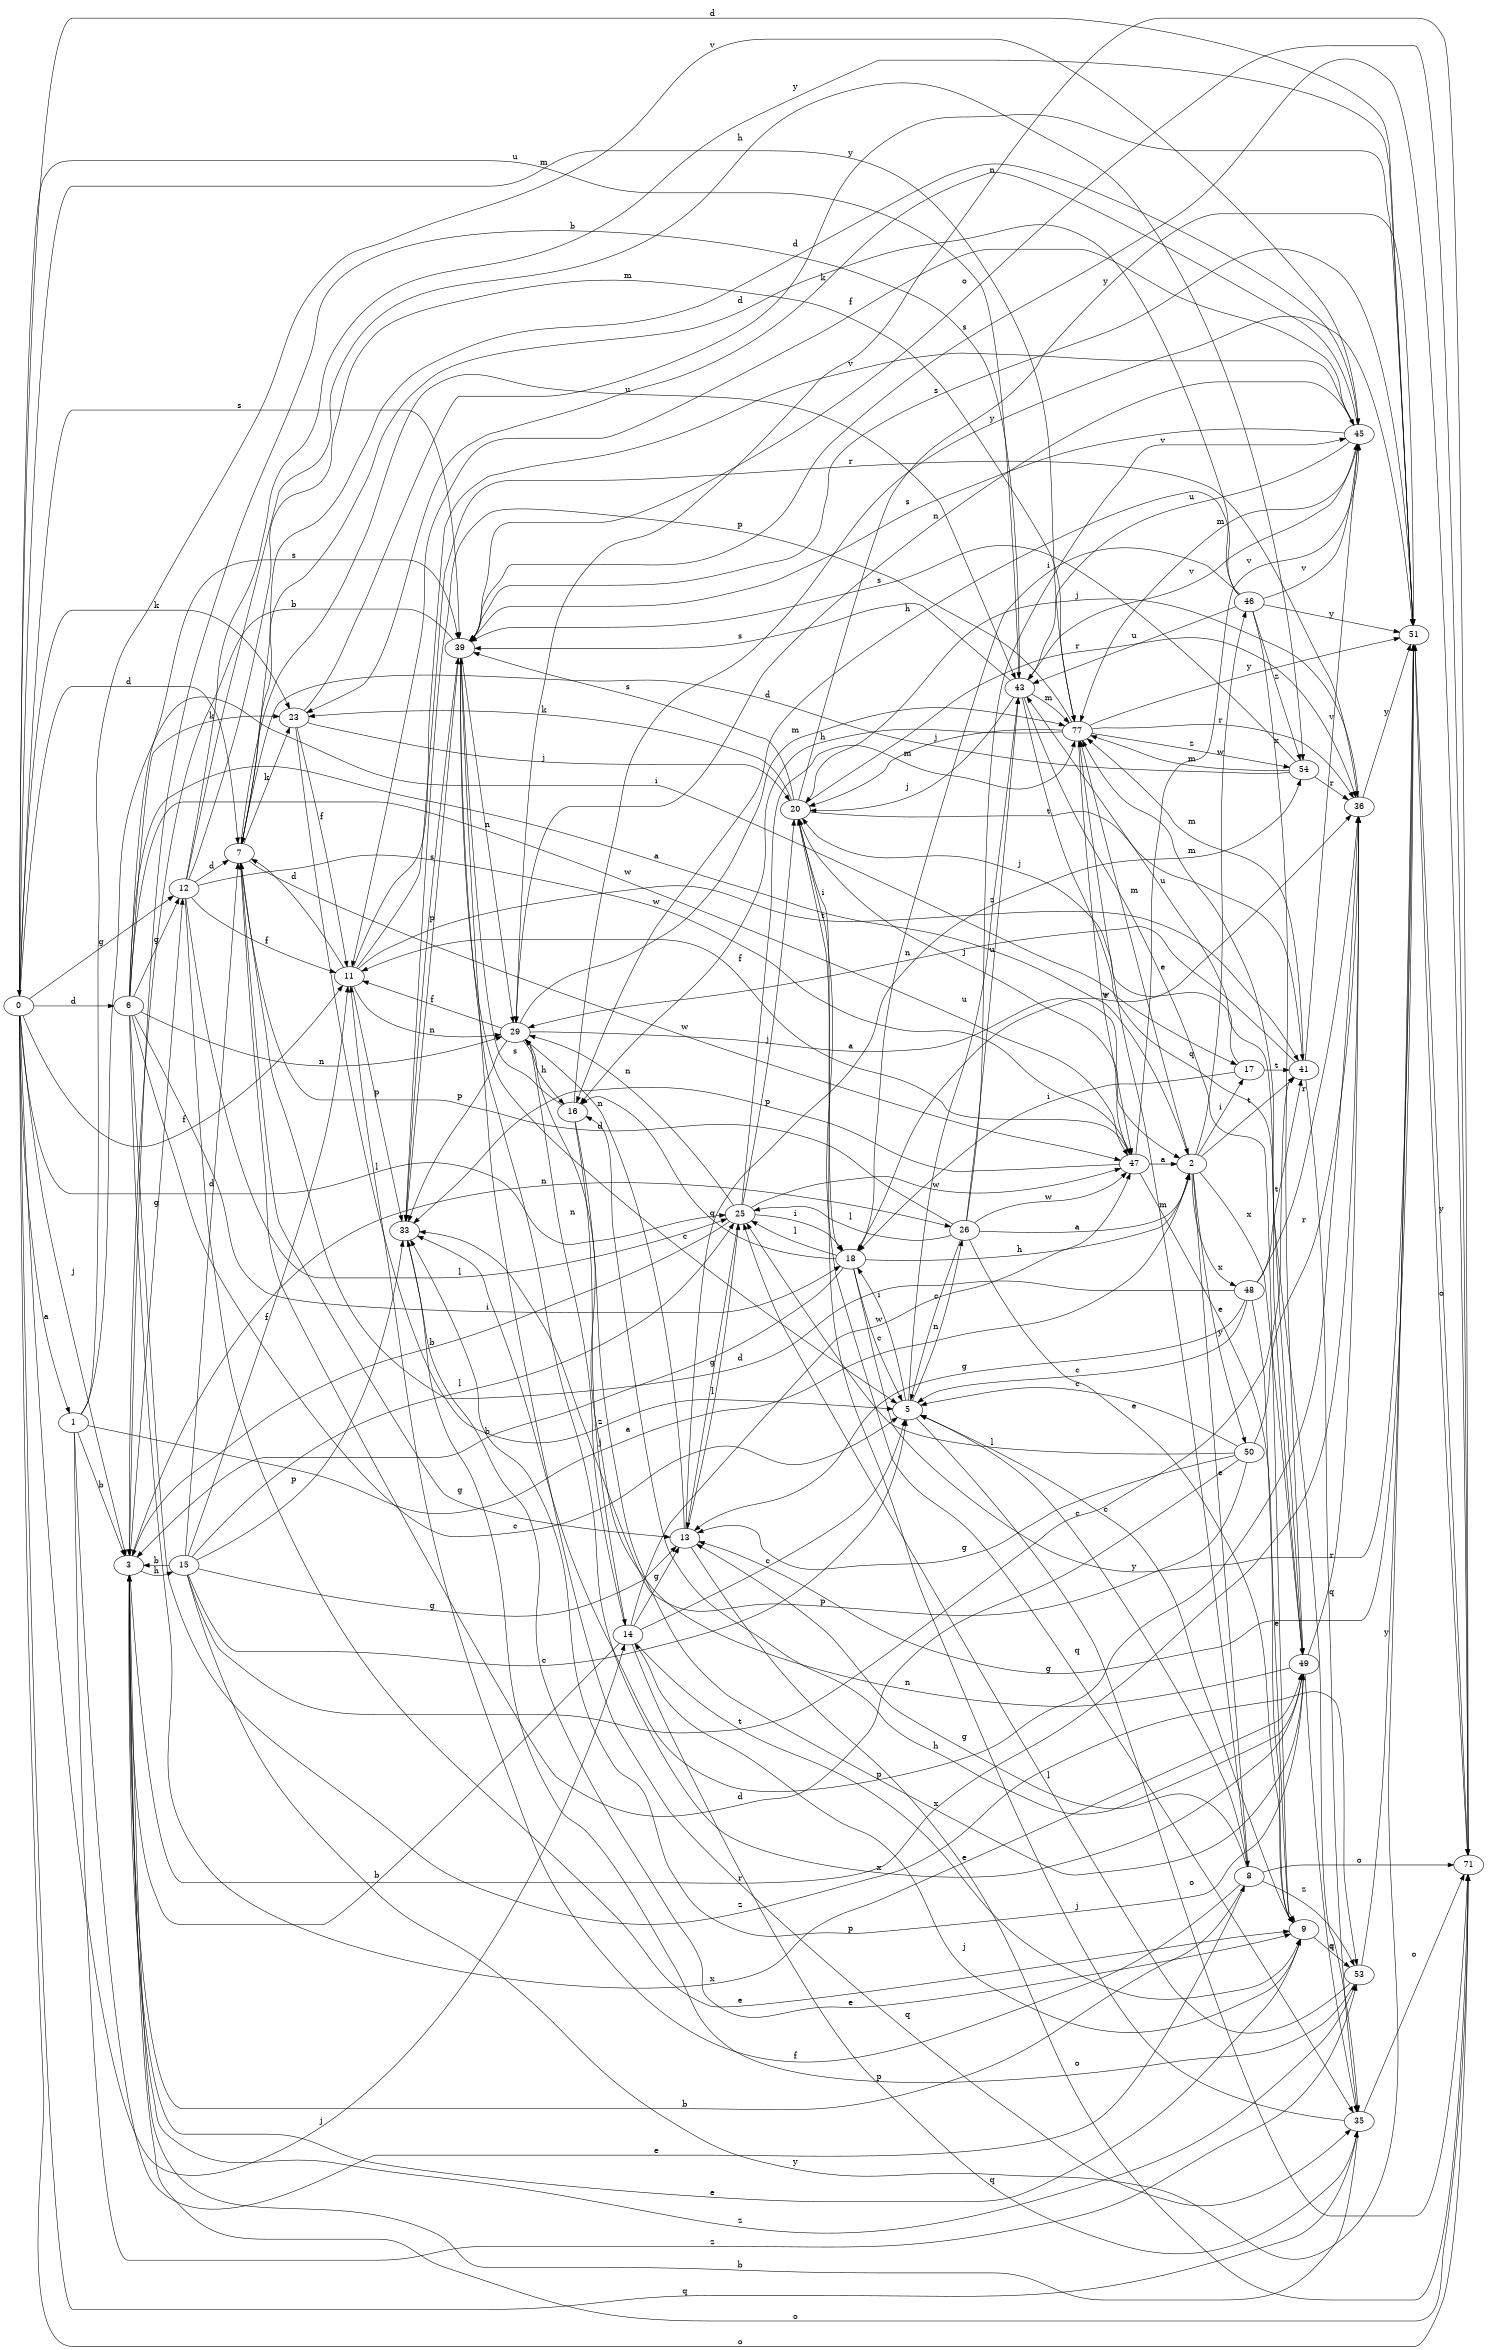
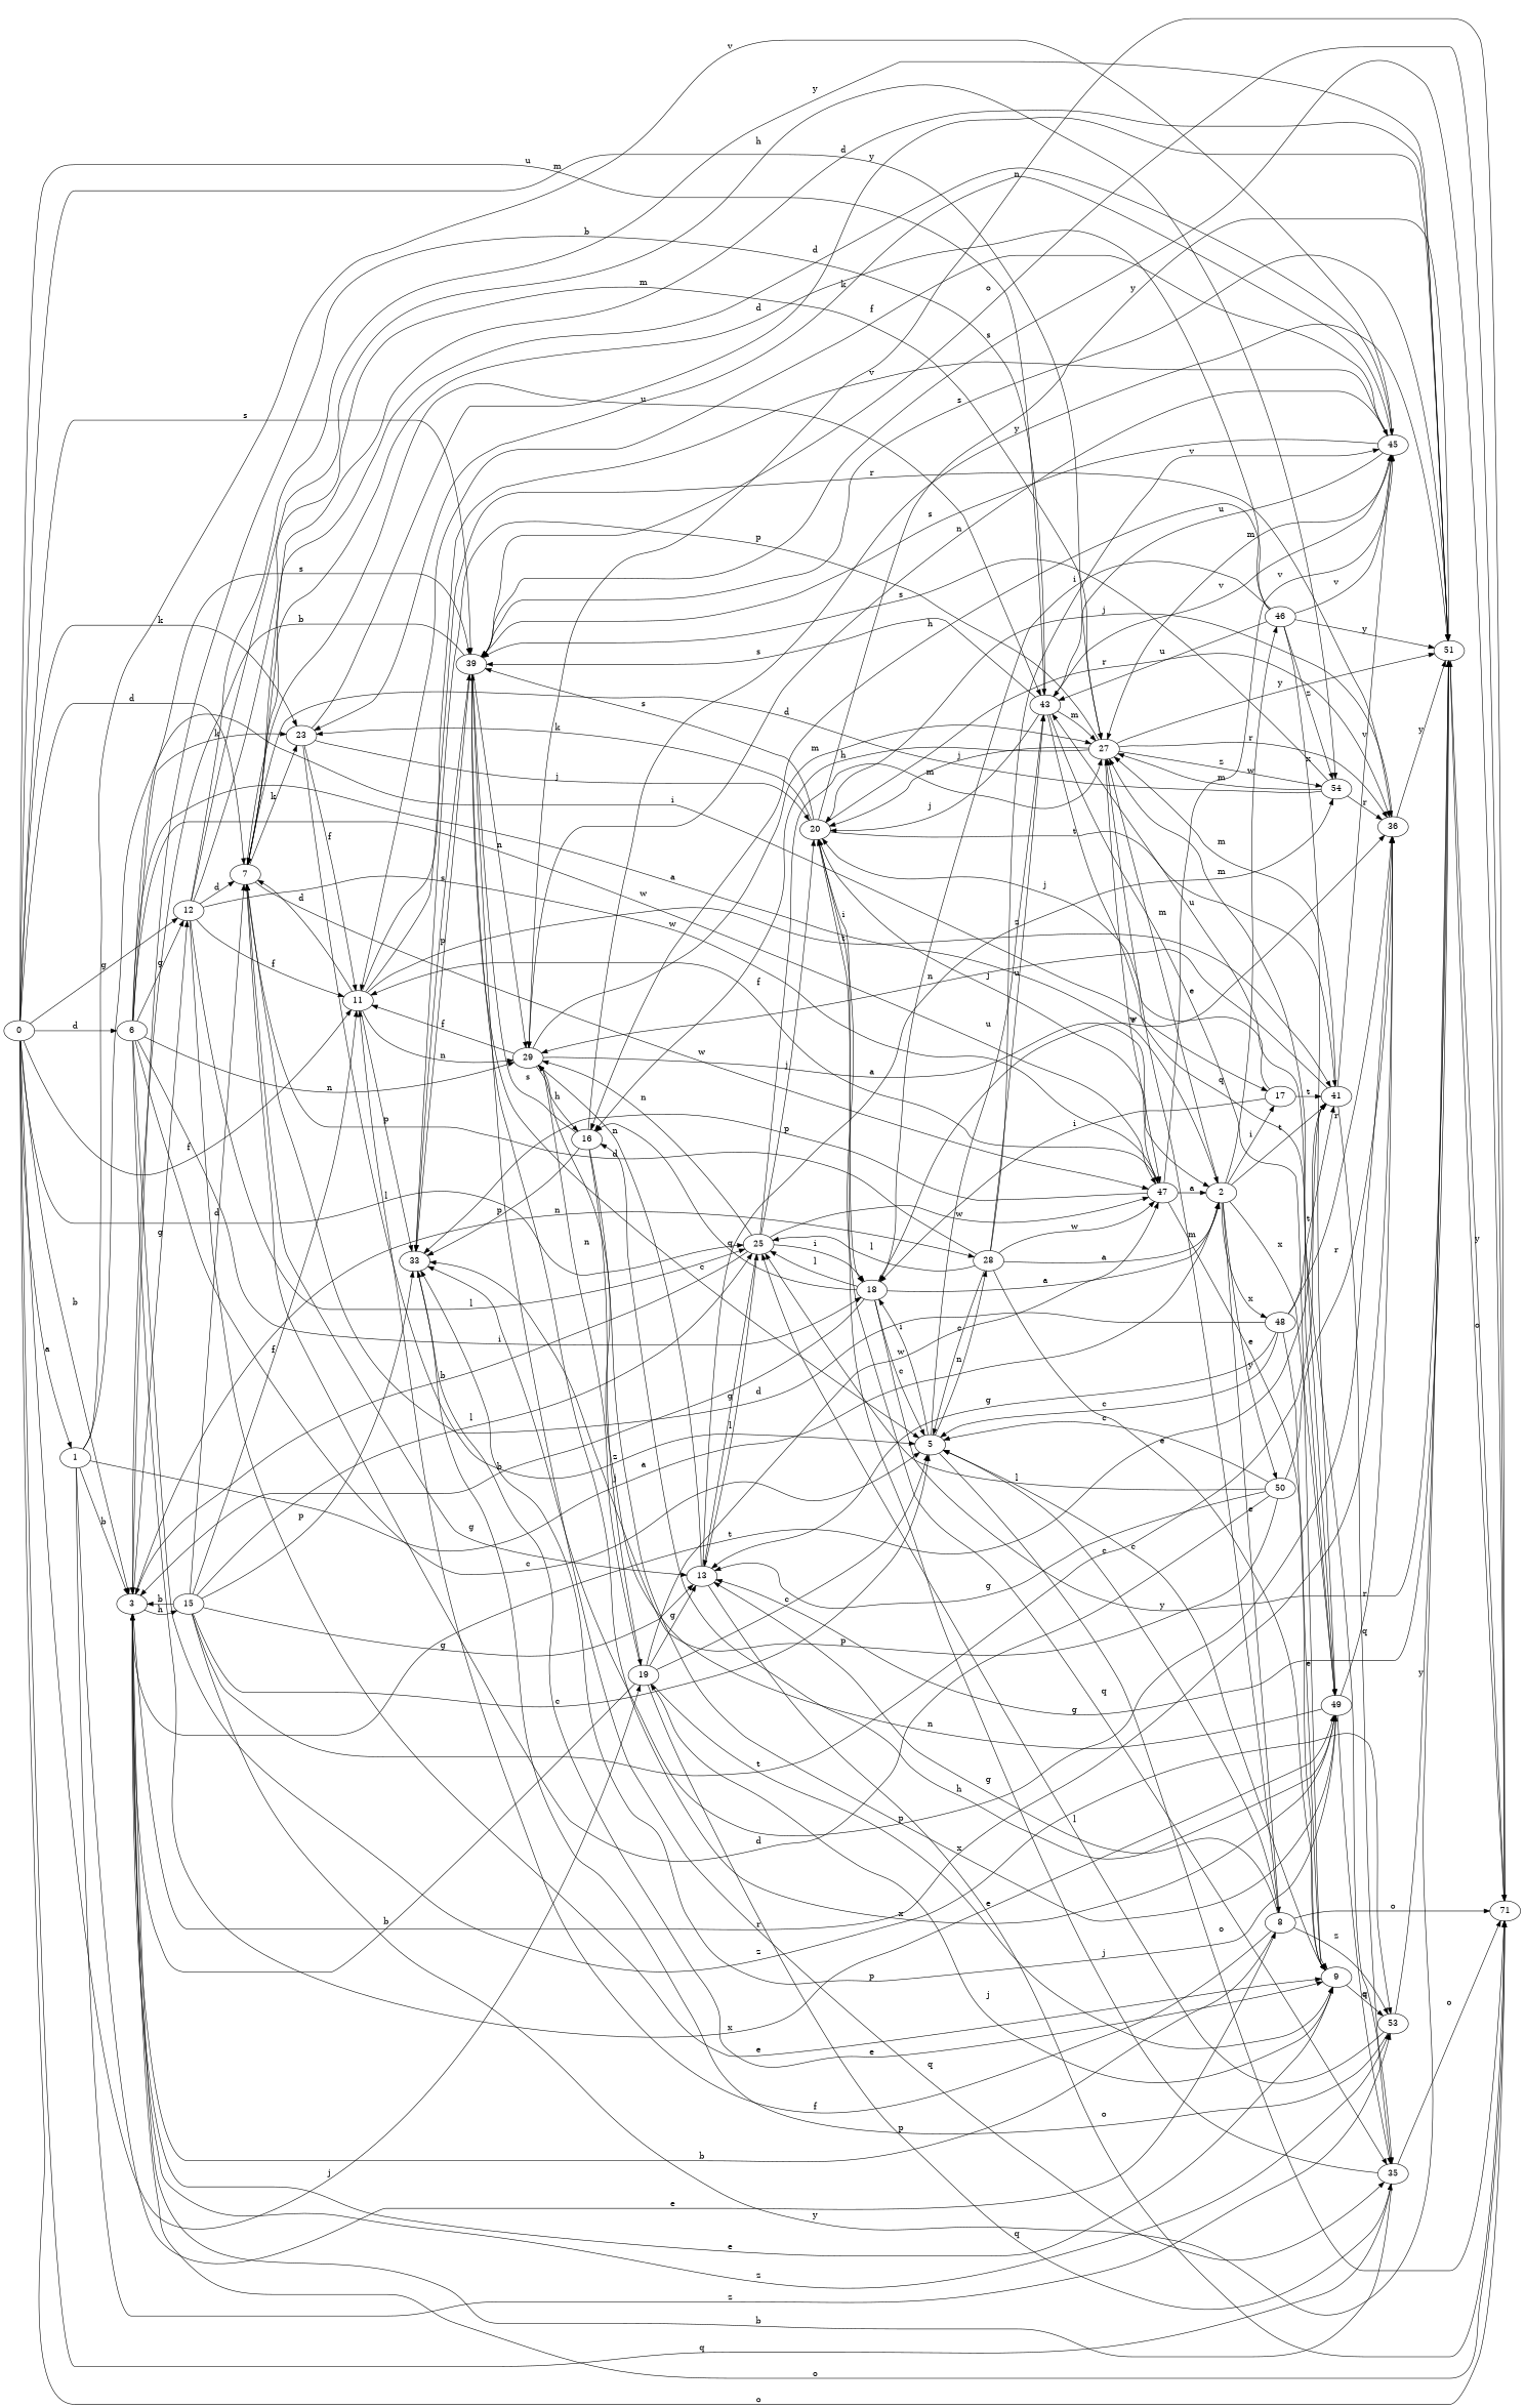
  strict digraph {
    rankdir=LR
    0
    1
    3
    6
    7
    11
    12
-   19 [label=14]
+   19
    23
    25
-   27 [label=77]
+   27
    n12 [label=71]
    35
    39
    43
    2
    8
    17
    45
    53
    41
    9
    15
-   28 [label=26]
+   28
    36
    49
    5
    18
    29
    47
    13
    33
    51
    54
    20
    16
    46
    48
    50
    0 -> 1 [label=a]
-   0 -> 3 [label=j]
+   0 -> 3 [label=b]
    0 -> 6 [label=d]
    0 -> 7 [label=d]
    0 -> 11 [label=f]
    0 -> 12 [label=g]
    0 -> 19 [label=j]
    0 -> 23 [label=k]
    0 -> 25 [label=l]
    0 -> 27 [label=m]
    0 -> n12 [label=o]
    0 -> 35 [label=q]
    0 -> 39 [label=s]
    0 -> 43 [label=u]
    1 -> 3 [label=b]
    1 -> 2 [label=a]
    1 -> 8 [label=e]
    1 -> 17 [label=i]
    1 -> 45 [label=v]
    1 -> 53 [label=z]
    3 -> 12 [label=g]
    3 -> n12 [label=o]
    3 -> 53 [label=z]
+   3 -> 41 [label=t]
    3 -> 9 [label=e]
    3 -> 15 [label=h]
    3 -> 28 [label=n]
    3 -> 36 [label=r]
    6 -> 12 [label=g]
    6 -> 23 [label=k]
    6 -> 39 [label=s]
    6 -> 2 [label=a]
    6 -> 53 [label=z]
    6 -> 49 [label=x]
    6 -> 5 [label=c]
    6 -> 18 [label=i]
    6 -> 29 [label=n]
    6 -> 47 [label=w]
    7 -> 23 [label=k]
    7 -> 43 [label=u]
    7 -> 47 [label=w]
    7 -> 13 [label=g]
    11 -> 7 [label=d]
    11 -> 45 [label=v]
    11 -> 41 [label=t]
    11 -> 36 [label=r]
    11 -> 29 [label=n]
    11 -> 33 [label=p]
    12 -> 7 [label=d]
    12 -> 11 [label=f]
    12 -> 25 [label=l]
    12 -> 27 [label=m]
    12 -> 9 [label=e]
    12 -> 47 [label=w]
    12 -> 51 [label=y]
    12 -> 54 [label=h]
    19 -> 3 [label=b]
    19 -> 35 [label=q]
    19 -> 9 [label=e]
    19 -> 5 [label=c]
    19 -> 29 [label=n]
    19 -> 47 [label=w]
    19 -> 13 [label=g]
    23 -> 11 [label=f]
    23 -> 5 [label=z]
    23 -> 51 [label=y]
    23 -> 20 [label=j]
    25 -> 3 [label=b]
    25 -> 27 [label=m]
    25 -> 18 [label=i]
    25 -> 29 [label=n]
    25 -> 47 [label=w]
    25 -> 13 [label=g]
    25 -> 20 [label=j]
    27 -> 36 [label=r]
    27 -> 47 [label=w]
    27 -> 33 [label=p]
    27 -> 51 [label=y]
    27 -> 54 [label=z]
    27 -> 20 [label=j]
    27 -> 16 [label=h]
    n12 -> 39 [label=s]
    n12 -> 29 [label=n]
    n12 -> 51 [label=y]
    35 -> 3 [label=b]
    35 -> n12 [label=o]
    35 -> 20 [label=j]
    39 -> 3 [label=b]
    39 -> n12 [label=o]
    39 -> 35 [label=q]
    39 -> 49 [label=x]
    39 -> 5 [label=c]
    39 -> 29 [label=n]
    39 -> 33 [label=p]
    43 -> 3 [label=b]
    43 -> 27 [label=m]
    43 -> 35 [label=q]
    43 -> 39 [label=s]
    43 -> 45 [label=v]
    43 -> 9 [label=e]
    43 -> 20 [label=j]
    2 -> 27 [label=m]
    2 -> 8 [label=e]
    2 -> 17 [label=i]
    2 -> 41 [label=t]
    2 -> 49 [label=x]
    2 -> 46 [label=w]
    2 -> 48 [label=x]
    2 -> 50 [label=y]
    8 -> 3 [label=b]
    8 -> 11 [label=f]
    8 -> 27 [label=m]
    8 -> n12 [label=o]
    8 -> 53 [label=z]
    8 -> 5 [label=c]
    8 -> 13 [label=g]
    17 -> 41 [label=t]
    17 -> 18 [label=i]
    17 -> 20 [label=j]
    45 -> 7 [label=d]
    45 -> 11 [label=f]
    45 -> 23 [label=k]
    45 -> 27 [label=m]
    45 -> 39 [label=s]
    45 -> 43 [label=u]
    45 -> 29 [label=n]
    53 -> 25 [label=l]
    53 -> 33 [label=p]
    53 -> 51 [label=y]
    41 -> 27 [label=m]
    41 -> 35 [label=q]
    41 -> 45 [label=v]
    41 -> 29 [label=n]
    9 -> 19 [label=j]
    9 -> 53 [label=z]
    9 -> 5 [label=c]
    15 -> 3 [label=b]
    15 -> 7 [label=d]
    15 -> 11 [label=f]
    15 -> 25 [label=l]
    15 -> 41 [label=t]
    15 -> 5 [label=c]
    15 -> 13 [label=g]
    15 -> 33 [label=p]
    15 -> 51 [label=y]
    28 -> 7 [label=d]
    28 -> 25 [label=l]
    28 -> 43 [label=u]
    28 -> 2 [label=a]
    28 -> 45 [label=v]
    28 -> 9 [label=e]
    28 -> 5 [label=c]
    28 -> 47 [label=w]
    36 -> 33 [label=p]
    36 -> 51 [label=y]
    36 -> 20 [label=j]
    49 -> 27 [label=m]
    49 -> 35 [label=q]
    49 -> 43 [label=u]
    49 -> 36 [label=r]
    49 -> 29 [label=n]
    49 -> 33 [label=p]
    49 -> 16 [label=h]
    5 -> n12 [label=o]
    5 -> 43 [label=u]
    5 -> 28 [label=n]
    5 -> 18 [label=i]
    18 -> 3 [label=b]
    18 -> 25 [label=l]
-   18 -> 2 [label=h]
+   18 -> 2 [label=a]
    18 -> 36 [label=r]
    18 -> 5 [label=c]
    18 -> 51 [label=y]
    18 -> 16 [label=q]
    29 -> 11 [label=f]
    29 -> 27 [label=m]
    29 -> 2 [label=a]
-   29 -> 33 [label=p]
+   16 -> 33 [label=p]
    29 -> 16 [label=h]
    47 -> 11 [label=f]
    47 -> 2 [label=a]
    47 -> 45 [label=v]
    47 -> 9 [label=e]
    47 -> 33 [label=p]
    47 -> 20 [label=j]
    13 -> 25 [label=l]
    13 -> n12 [label=o]
    13 -> 29 [label=n]
    13 -> 54 [label=z]
    33 -> 39 [label=s]
    33 -> 9 [label=e]
-   51 -> 0 [label=d]
+   51 -> 7 [label=d]
    51 -> n12 [label=o]
    51 -> 39 [label=s]
    51 -> 13 [label=g]
    54 -> 7 [label=d]
    54 -> 27 [label=m]
    54 -> 39 [label=s]
    54 -> 36 [label=r]
    20 -> 23 [label=k]
    20 -> 35 [label=q]
    20 -> 39 [label=s]
    20 -> 41 [label=t]
    20 -> 36 [label=r]
    20 -> 18 [label=i]
    20 -> 51 [label=y]
    16 -> 19 [label=j]
    16 -> 39 [label=s]
    16 -> 49 [label=x]
    16 -> 51 [label=y]
    46 -> 7 [label=d]
    46 -> 43 [label=u]
    46 -> 45 [label=v]
    46 -> 49 [label=x]
    46 -> 18 [label=i]
    46 -> 51 [label=y]
    46 -> 54 [label=z]
    46 -> 16 [label=h]
    48 -> 7 [label=d]
    48 -> 41 [label=t]
    48 -> 9 [label=e]
    48 -> 36 [label=r]
    48 -> 5 [label=c]
    48 -> 13 [label=g]
    50 -> 7 [label=d]
    50 -> 25 [label=l]
    50 -> 36 [label=r]
    50 -> 5 [label=c]
    50 -> 13 [label=g]
    50 -> 33 [label=p]
  }
